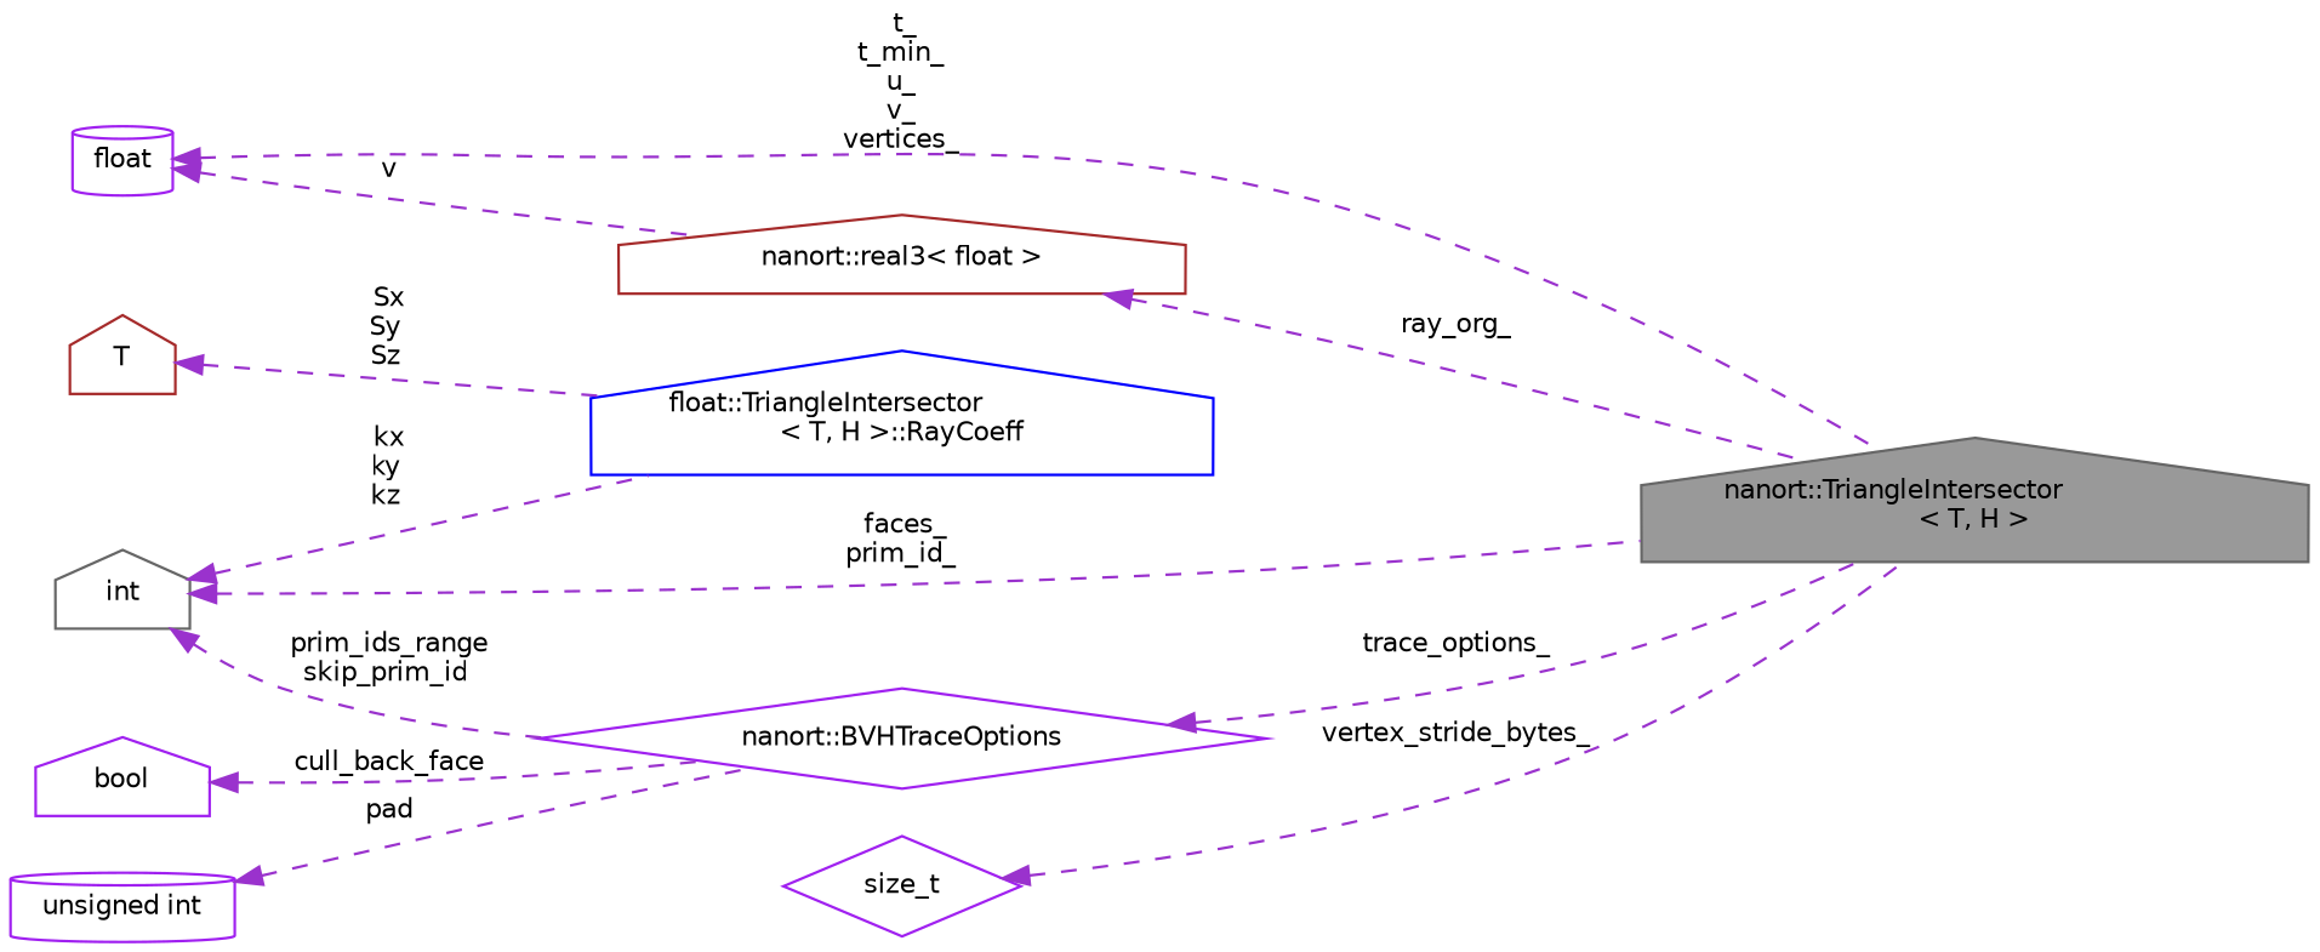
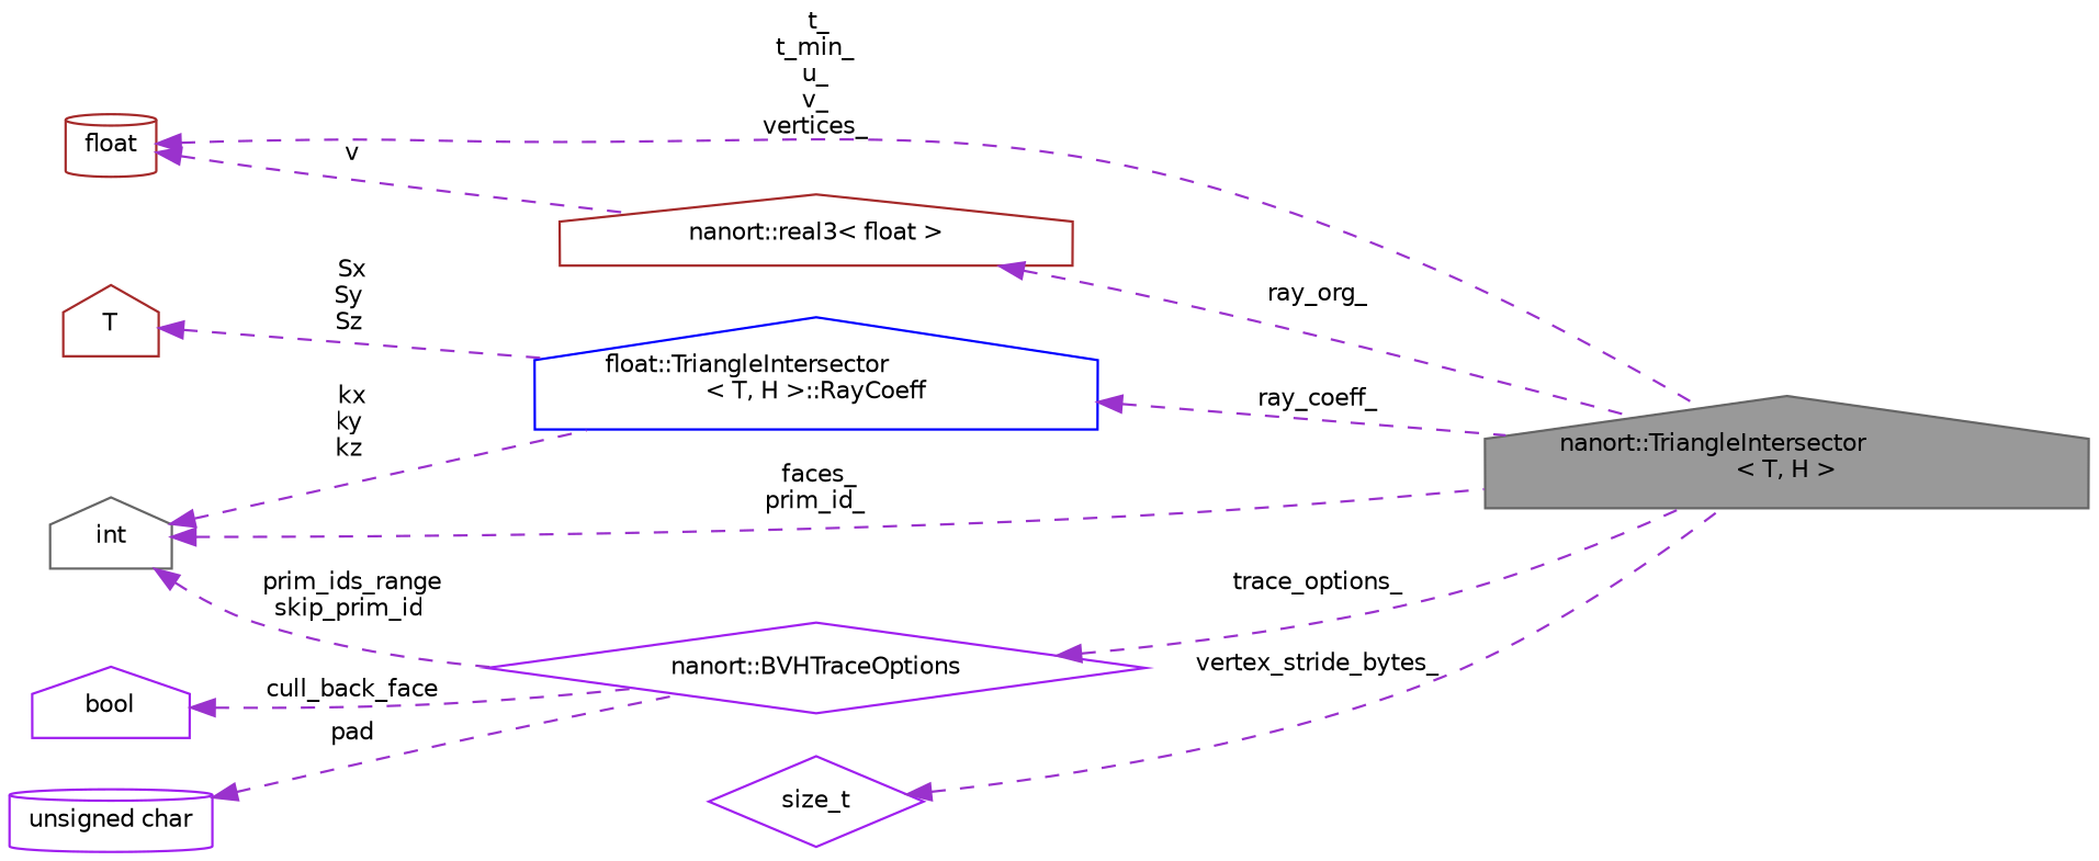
  digraph {
    rankdir=LR
    node [color=purple fillcolor=white fontname=Helvetica fontsize=10 shape=house style=filled]
    edge [color=darkorchid3 dir=back fontname=Helvetica fontsize=10 labelfontname=Helvetica labelfontsize=10 style=dashed]
    n1 [color=gray40 fillcolor=grey60 fontcolor=black height=0.2 label="nanort::TriangleIntersector\l\< T, H \>" width=0.4]
-   n2 [height=0.2 label=float shape=cylinder width=0.4]
+   n2 [color=brown height=0.2 label=float shape=cylinder width=0.4]
    n3 [color=brown height=0.2 label="nanort::real3\< float \>" width=0.4]
    n4 [color=gray40 height=0.2 label=int width=0.4]
    n5 [color=blue height=0.2 label="float::TriangleIntersector\l\< T, H \>::RayCoeff" width=0.4]
    n6 [height=0.2 label="nanort::BVHTraceOptions" shape=diamond width=0.4]
    n7 [height=0.2 label=size_t shape=diamond width=0.4]
    n8 [color=brown height=0.2 label=T width=0.4]
    n9 [height=0.2 label=bool width=0.4]
-   n10 [height=0.2 label="unsigned int" shape=cylinder width=0.4]
+   n10 [height=0.2 label="unsigned char" shape=cylinder width=0.4]
    n2 -> n1 [label=" t_\nt_min_\nu_\nv_\nvertices_"]
    n2 -> n3 [label=" v"]
    n3 -> n1 [label=" ray_org_"]
    n4 -> n1 [label=" faces_\nprim_id_"]
    n4 -> n5 [label=" kx\nky\nkz"]
    n4 -> n6 [label=" prim_ids_range\nskip_prim_id"]
+   n5 -> n1 [label=" ray_coeff_"]
    n6 -> n1 [label=" trace_options_"]
    n7 -> n1 [label=" vertex_stride_bytes_"]
    n8 -> n5 [label=" Sx\nSy\nSz"]
    n9 -> n6 [label=" cull_back_face"]
    n10 -> n6 [label=" pad"]
  }
